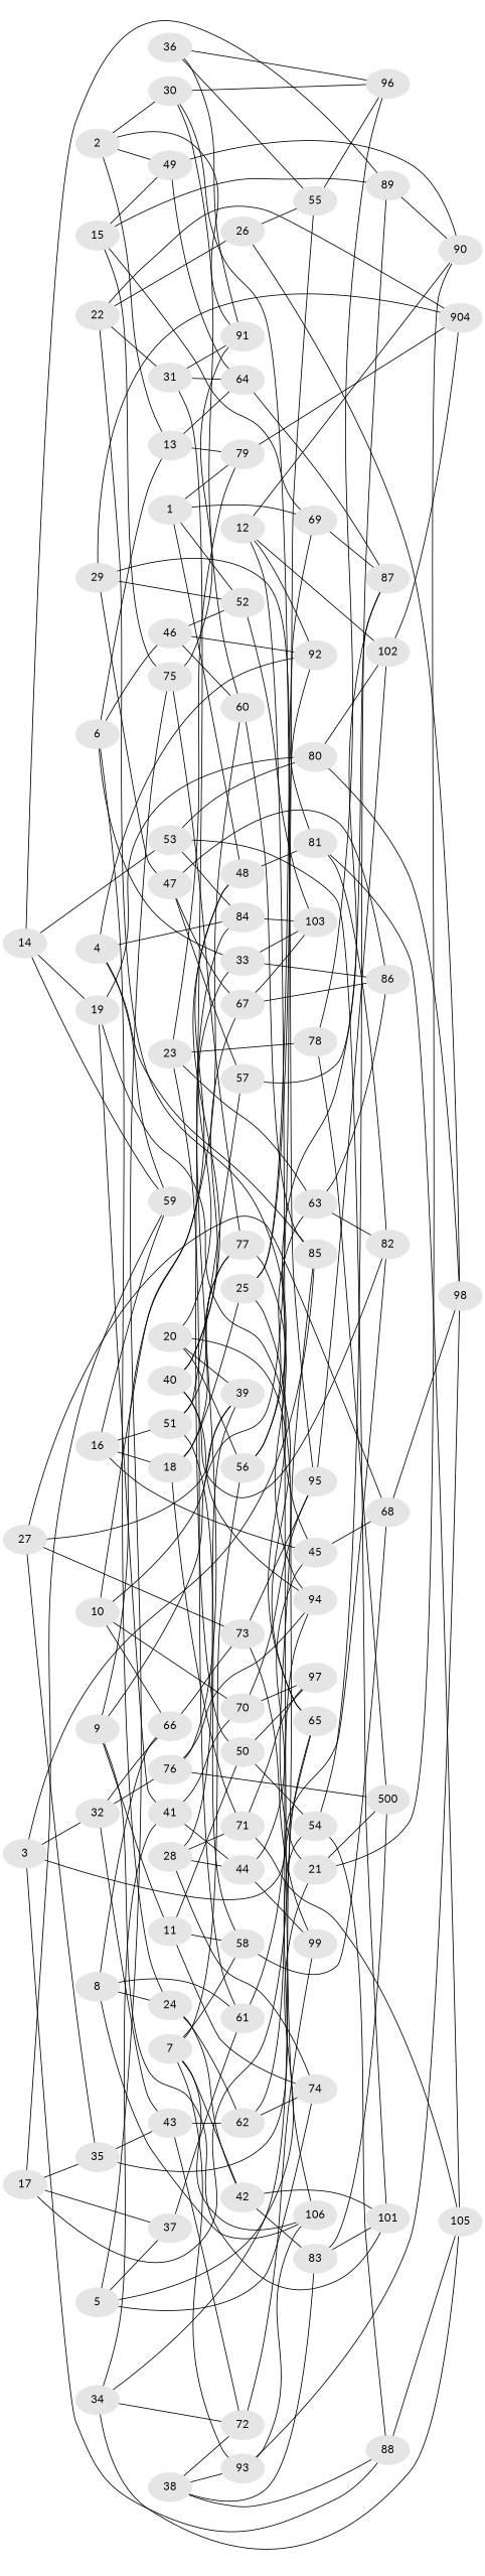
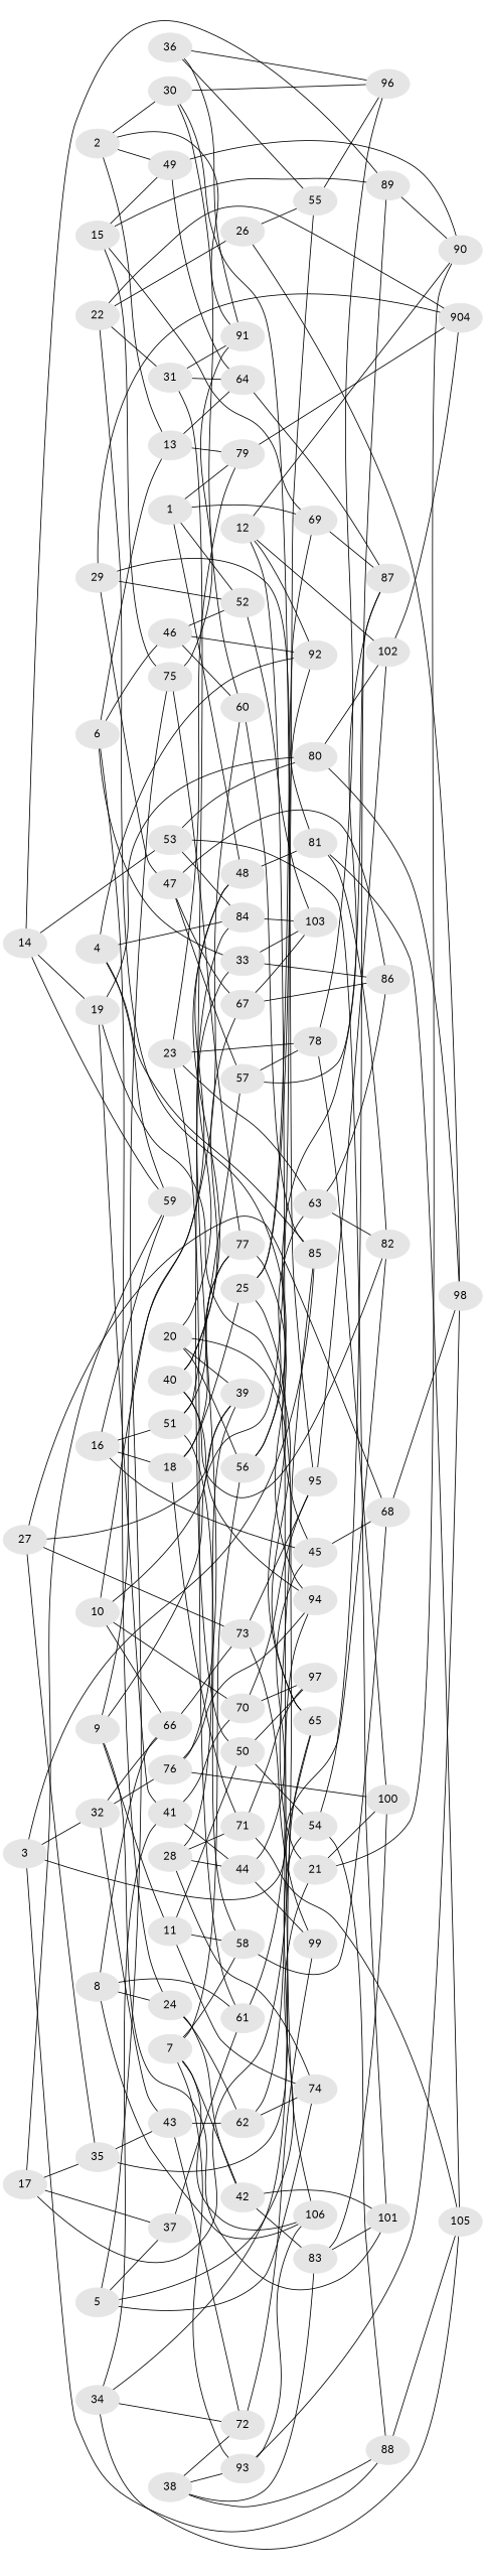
  graph {
    fontname=Lato
    rankdir=LR
    node [color=gray90 fontname=Lato style=filled]
    edge [fontname=Lato]
    1
    48
    52
    69
    79
    81
    103
    87
    n9 [label=904]
    2
    13
    30
    49
    91
    64
    60
    95
    96
    90
    3
    32
    82
    85
    88
    66
    43
    76
    105
    4
    59
    84
    92
    5
    21
    37
    74
    75
-   100 [label=500]
+   100
    61
    77
    6
    24
    33
    46
    42
    62
    86
    7
    56
    58
    93
    106
    101
    83
    63
    68
    98
    8
    65
    73
    9
    11
    50
    10
    39
    70
    97
    54
    12
    102
    14
    19
    53
    89
    41
    80
    15
    16
    18
    45
    51
    25
    71
    57
    17
    35
    55
    94
    44
    20
    22
    26
    31
    23
    78
    27
    99
    28
    29
    47
    67
    72
    34
    36
    38
    40
    1 -- 48
    1 -- 52
    1 -- 69
    1 -- 79
    48 -- 81
    52 -- 103
    69 -- 87
    79 -- n9
    81 -- 82
    81 -- 105
    2 -- 13
    2 -- 30
    2 -- 49
    2 -- 91
    13 -- 79
    13 -- 64
    30 -- 60
    30 -- 95
    30 -- 96
    49 -- 64
    49 -- 90
    64 -- 87
    60 -- 85
    95 -- 102
    3 -- 32
    3 -- 82
    3 -- 85
    3 -- 88
    32 -- 66
    32 -- 43
    32 -- 76
    88 -- 105
    66 -- 73
    43 -- 62
    43 -- 72
    76 -- 84
    76 -- 100
    76 -- 94
    4 -- 85
    4 -- 59
    4 -- 84
    4 -- 92
    84 -- 103
    5 -- 21
    5 -- 37
    5 -- 74
    5 -- 75
    21 -- 90
    21 -- 100
    37 -- 61
    75 -- 91
    75 -- 77
    61 -- 65
    77 -- 94
    6 -- 13
    6 -- 24
    6 -- 33
    6 -- 46
    24 -- 42
    24 -- 62
    33 -- 103
    33 -- 86
    46 -- 52
    46 -- 60
    46 -- 92
    42 -- 101
    42 -- 83
    62 -- 74
    62 -- 94
    7 -- 42
    7 -- 56
    7 -- 58
    7 -- 93
    7 -- 106
    56 -- 87
    56 -- 63
    58 -- 68
    93 -- 106
    93 -- 98
    83 -- 100
    83 -- 101
    63 -- 82
    63 -- 86
    68 -- 98
    8 -- 66
    8 -- 61
    8 -- 24
    8 -- 106
    73 -- 95
    73 -- 99
    9 -- 60
    9 -- 92
    9 -- 101
    9 -- 11
    11 -- 74
    11 -- 58
    11 -- 50
    50 -- 97
    50 -- 54
    10 -- 48
    10 -- 66
    10 -- 39
    10 -- 70
    70 -- 95
    70 -- 97
    54 -- 88
    54 -- 89
    12 -- 90
    12 -- 92
    12 -- 106
    12 -- 102
    102 -- n9
    14 -- 59
    14 -- 19
    14 -- 53
    14 -- 89
    19 -- 65
    19 -- 41
    19 -- 80
    53 -- 84
    53 -- 101
    53 -- 80
    89 -- 90
    41 -- 70
    41 -- 44
    80 -- 98
    80 -- 102
    15 -- 69
    15 -- 49
    15 -- 75
    15 -- 89
    16 -- 59
    16 -- 18
    16 -- 45
    16 -- 51
    18 -- 77
    18 -- 25
    18 -- 71
    45 -- 68
    51 -- 77
    51 -- 58
    51 -- 57
    25 -- 69
    25 -- 65
    25 -- 55
    71 -- 105
    71 -- 97
    57 -- 87
+   57 -- 78
    17 -- 85
    17 -- 59
    17 -- 37
    17 -- 35
    35 -- 43
    35 -- 54
    55 -- 96
    44 -- 45
    44 -- 99
    20 -- 21
    20 -- 33
    20 -- 56
    20 -- 39
    22 -- n9
    22 -- 45
    22 -- 26
    22 -- 31
    26 -- 98
    26 -- 55
    31 -- 91
    31 -- 64
    31 -- 50
    23 -- 79
    23 -- 61
    23 -- 63
    23 -- 78
    78 -- 96
    78 -- 100
    27 -- 68
    27 -- 73
    27 -- 39
    27 -- 35
    28 -- 74
    28 -- 39
    28 -- 71
    28 -- 44
    29 -- 52
    29 -- 81
    29 -- n9
    29 -- 47
    47 -- 86
    47 -- 57
    47 -- 67
    67 -- 103
    67 -- 86
    72 -- 99
    34 -- 105
    34 -- 65
    34 -- 41
    34 -- 72
    36 -- 91
    36 -- 96
    36 -- 55
    38 -- 88
    38 -- 93
    38 -- 83
    38 -- 72
    40 -- 48
    40 -- 82
    40 -- 94
    40 -- 67
  }
